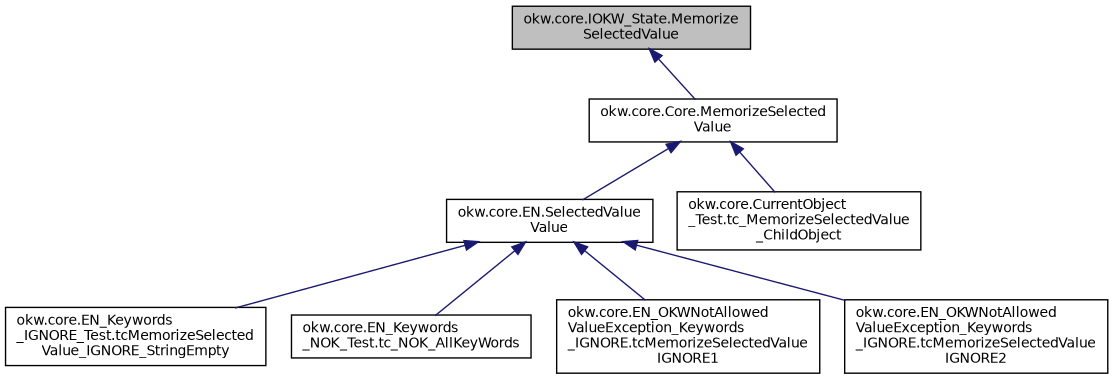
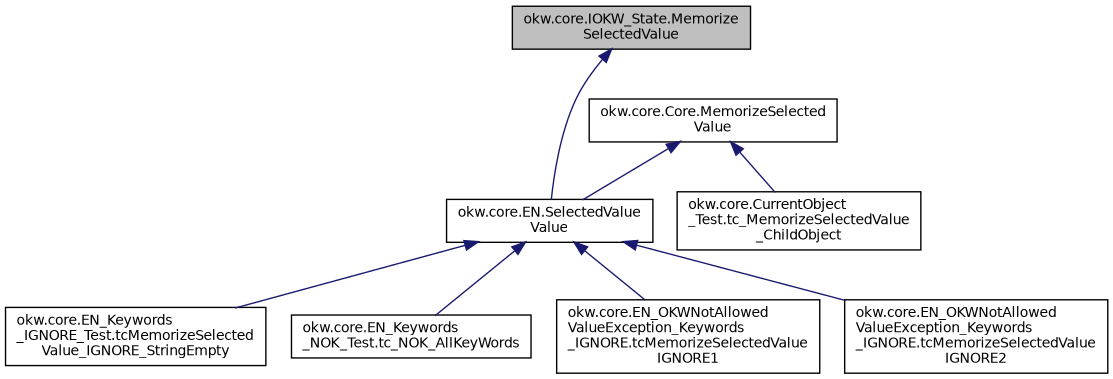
  digraph {
    rankdir=TB
    node [color=black fillcolor=white fontname=Helvetica fontsize=10 shape=record style=filled]
    edge [color=midnightblue dir=back fontname=Helvetica fontsize=10 labelfontname=Helvetica labelfontsize=10 style=solid]
    n1 [fillcolor=grey75 fontcolor=black height=0.2 label="okw.core.IOKW_State.Memorize\lSelectedValue" width=0.4]
    n2 [height=0.2 label="okw.core.Core.MemorizeSelected\lValue" width=0.4]
    n3 [height=0.2 label="okw.core.EN.SelectedValue\lValue" width=0.4]
    n4 [height=0.2 label="okw.core.CurrentObject\l_Test.tc_MemorizeSelectedValue\l_ChildObject" width=0.4]
    n5 [height=0.2 label="okw.core.EN_Keywords\l_IGNORE_Test.tcMemorizeSelected\lValue_IGNORE_StringEmpty" width=0.4]
    n6 [height=0.2 label="okw.core.EN_Keywords\l_NOK_Test.tc_NOK_AllKeyWords" width=0.4]
    n7 [height=0.2 label="okw.core.EN_OKWNotAllowed\lValueException_Keywords\l_IGNORE.tcMemorizeSelectedValue\lIGNORE1" width=0.4]
    n8 [height=0.2 label="okw.core.EN_OKWNotAllowed\lValueException_Keywords\l_IGNORE.tcMemorizeSelectedValue\lIGNORE2" width=0.4]
-   n1 -> n2
+   n1 -> n3
    n2 -> n3
    n2 -> n4
    n3 -> n5
    n3 -> n6
    n3 -> n7
    n3 -> n8
  }
